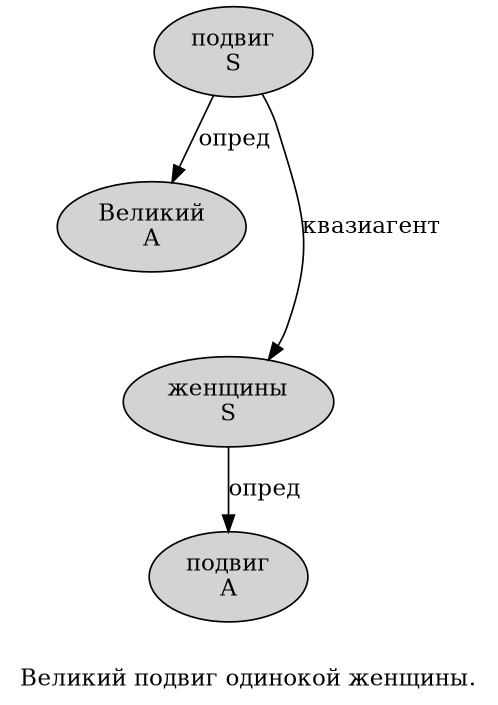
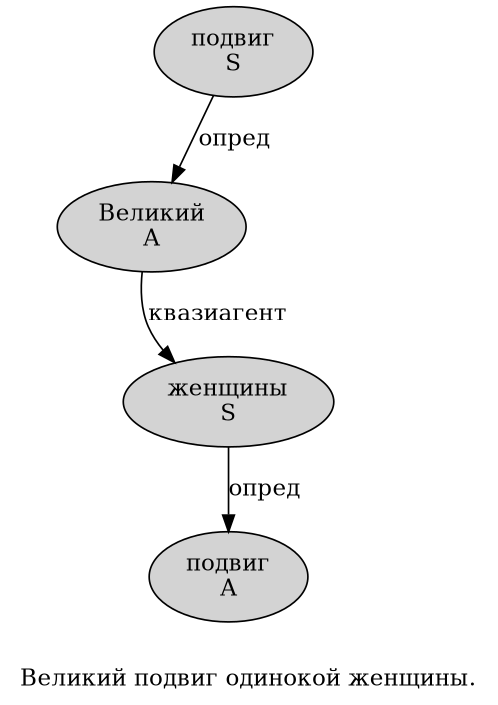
  digraph {
    label="Великий подвиг одинокой женщины."
    node [fillcolor=lightgray penwidth=1 shape=ellipse style=filled]
    n1 [label="Великий\nA"]
    n2 [label="подвиг\nS"]
    n3 [label="женщины\nS"]
    n4 [label="подвиг\nA"]
    n2 -> n1 [label="опред"]
-   n2 -> n3 [label="квазиагент"]
+   n1 -> n3 [label="квазиагент"]
    n3 -> n4 [label="опред"]
  }
